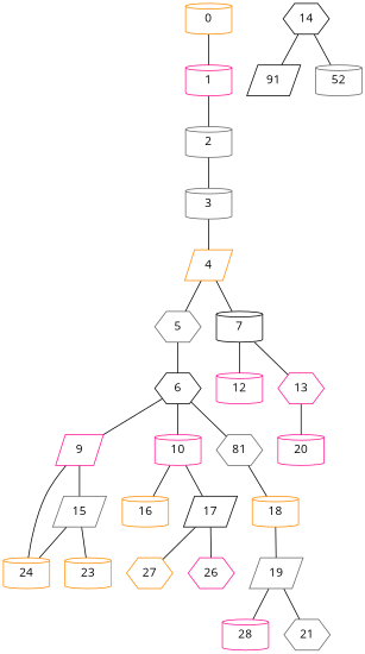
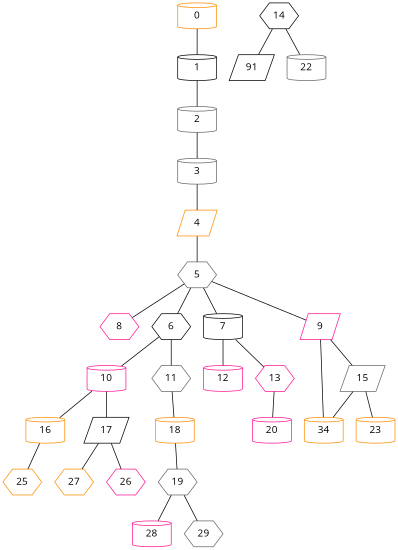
  graph {
    fontname="Open Sans"
    node [color=deeppink fontname="Open Sans" shape=cylinder]
    edge [fontname="Open Sans"]
    0 [color=darkorange]
-   1
+   1 [color=black]
    2 [color=gray40]
    3 [color=gray40]
    4 [color=darkorange shape=parallelogram]
    5 [color=gray40 shape=hexagon]
+   8 [shape=hexagon]
    6 [color=black shape=hexagon]
    7 [color=black]
    9 [shape=parallelogram]
    10
-   11 [color=gray40 shape=hexagon label=81]
+   11 [color=gray40 shape=hexagon]
    12
    13 [shape=hexagon]
    15 [color=gray40 shape=parallelogram]
-   24 [color=darkorange]
+   24 [color=darkorange label=34]
    16 [color=darkorange]
    17 [color=black shape=parallelogram]
    18 [color=darkorange]
    20
    14 [color=black shape=hexagon]
    n22 [color=black label=91 shape=parallelogram]
-   22 [color=gray40 label=52]
+   22 [color=gray40]
    23 [color=darkorange]
+   25 [color=darkorange shape=hexagon]
    27 [color=darkorange shape=hexagon]
    26 [shape=hexagon]
-   19 [color=gray40 shape=parallelogram]
+   19 [color=gray40 shape=hexagon]
    28
-   29 [color=gray40 shape=hexagon label=21]
+   29 [color=gray40 shape=hexagon]
    0 -- 1
    1 -- 2
    2 -- 3
    3 -- 4
    4 -- 5
+   5 -- 8
    5 -- 6
-   4 -- 7
-   6 -- 9
+   5 -- 7
+   5 -- 9
    6 -- 10
    6 -- 11
    7 -- 12
    7 -- 13
    9 -- 15
    9 -- 24
    10 -- 16
    10 -- 17
    11 -- 18
    13 -- 20
    15 -- 24
    15 -- 23
+   16 -- 25
    17 -- 27
    17 -- 26
    18 -- 19
    14 -- n22
    14 -- 22
    19 -- 28
    19 -- 29
  }
